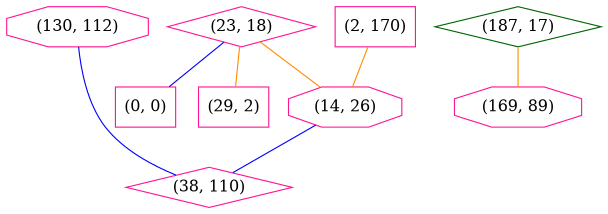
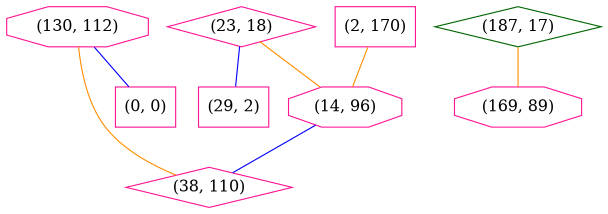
  graph {
    node [color=deeppink shape=octagon]
    edge [color=darkorange weight=1]
    "(130, 112)"
    "(38, 110)" [shape=diamond]
    "(169, 89)"
    n4 [label="(23, 18)" shape=diamond]
    "(0, 0)" [shape=box]
    "(29, 2)" [shape=box]
-   "(14, 96)" [label="(14, 26)"]
+   "(14, 96)"
    n8 [color=darkgreen label="(187, 17)" shape=diamond]
    "(2, 170)" [shape=box]
-   "(130, 112)" -- "(38, 110)" [color=blue]
-   n4 -- "(0, 0)" [color=blue weight=4]
-   n4 -- "(29, 2)"
+   "(130, 112)" -- "(38, 110)"
+   "(130, 112)" -- "(0, 0)" [color=blue weight=4]
+   n4 -- "(29, 2)" [color=blue]
    n4 -- "(14, 96)"
    "(14, 96)" -- "(38, 110)" [color=blue]
    n8 -- "(169, 89)"
    "(2, 170)" -- "(14, 96)"
  }
